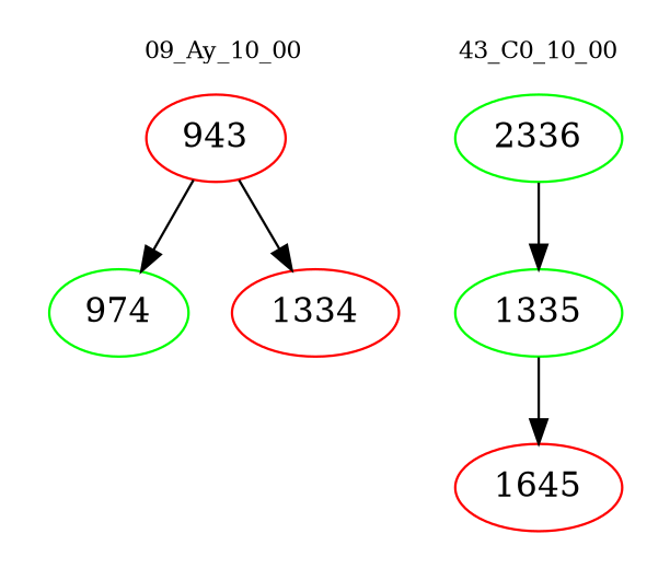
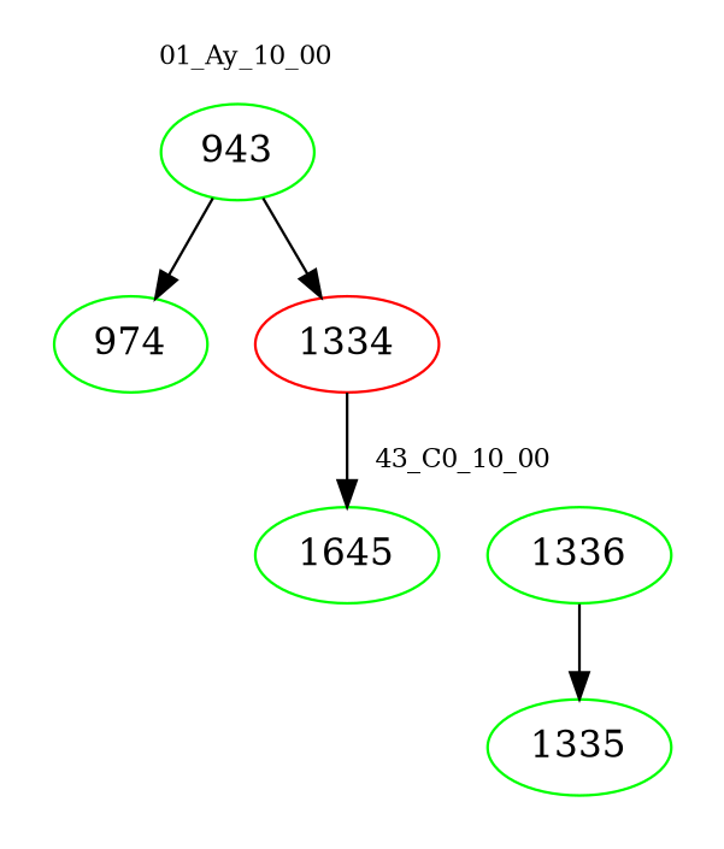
  digraph {
    node [color=green]
    edge [color=black]
-   n1 [color=red label=943]
+   n1 [label=943]
    n2 [label=974]
    n3 [color=red label=1334]
    n4 [label=1335]
-   n5 [label=2336]
-   n6 [color=red label=1645]
+   n5 [label=1336]
+   n6 [label=1645]
    subgraph cluster_1 {
      color=white
      fontsize=10
-     label="09_Ay_10_00"
+     label="01_Ay_10_00"
      n1
      n2
      n3
    }
    subgraph cluster_2 {
      color=white
      fontsize=10
      label="43_C0_10_00"
      n4
      n5
      n6
    }
    n1 -> n2
    n1 -> n3
-   n4 -> n6
+   n3 -> n6
    n5 -> n4
  }
